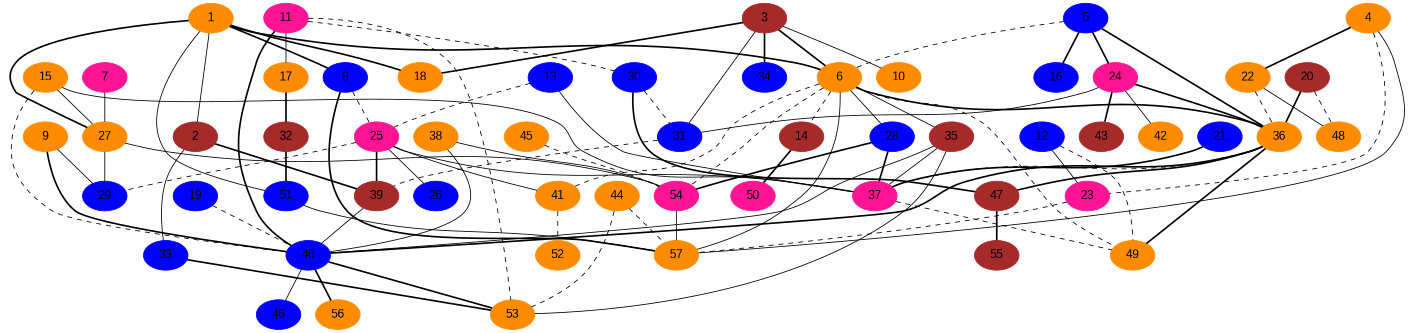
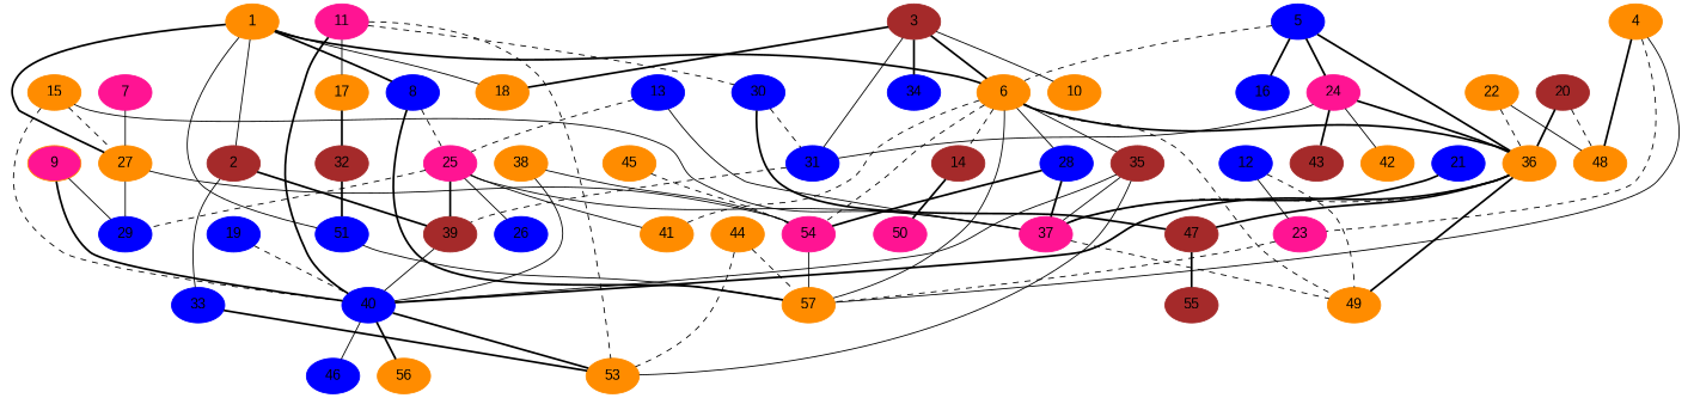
  graph {
    fontname="Liberation Sans"
    node [color=darkorange fontname="Liberation Sans" style=filled]
    edge [fontname="Liberation Sans" style=bold weight=1.0]
    2 [color=brown]
    1
    6
    8 [color=blue]
    18
    27
    51 [color=blue]
    33 [color=blue]
    39 [color=brown]
    54 [color=deeppink]
    57
    36
    14 [color=brown]
    28 [color=blue]
    35 [color=brown]
    41
    49
    25 [color=deeppink]
    29 [color=blue]
    53
    40 [color=blue]
    3 [color=brown]
    10
    31 [color=blue]
    34 [color=blue]
    23 [color=deeppink]
    4
    48
    5 [color=blue]
    16 [color=blue]
    24 [color=deeppink]
    42
    43 [color=brown]
    37 [color=deeppink]
    47 [color=brown]
    50 [color=deeppink]
-   52
    7 [color=deeppink]
    26 [color=blue]
-   9
+   9 [fillcolor=deeppink]
    46 [color=blue]
    56
    11 [color=deeppink]
    17
    30 [color=blue]
    32 [color=brown]
    12 [color=blue]
    13 [color=blue]
    15
    19 [color=blue]
    20 [color=brown]
    21 [color=blue]
    22
    55 [color=brown]
    38
    44
    45
    2 -- 33 [style=solid]
    2 -- 39
    1 -- 2 [style=solid]
    1 -- 6
    1 -- 8
-   1 -- 18
+   1 -- 18 [style=solid]
    1 -- 27
    1 -- 51 [style=solid]
    6 -- 54 [style=dashed]
    6 -- 57 [style=solid]
    6 -- 36
    6 -- 14 [style=dashed]
    6 -- 28 [style=solid]
    6 -- 35 [style=solid]
    6 -- 41 [style=dashed]
    6 -- 49 [style=dashed]
    8 -- 57
    8 -- 25 [style=dashed]
    27 -- 54 [style=solid]
    27 -- 29 [style=solid]
    51 -- 57 [style=solid]
    33 -- 53
    39 -- 40 [style=solid]
    54 -- 57 [style=solid]
    36 -- 49 [weight=2.0]
    36 -- 40
    36 -- 37 [style=dashed]
    36 -- 47
    14 -- 50
    28 -- 54
    28 -- 37
    35 -- 53 [style=solid]
    35 -- 40 [style=solid]
    35 -- 37 [style=solid]
-   41 -- 52 [style=dashed]
    25 -- 39
    25 -- 41 [style=solid]
    25 -- 29 [style=dashed]
    25 -- 37 [style=solid]
    25 -- 26 [style=solid]
    40 -- 53
    40 -- 46 [style=solid]
    40 -- 56
    3 -- 6
    3 -- 18
    3 -- 10 [style=solid]
    3 -- 31 [style=solid]
    3 -- 34
    31 -- 39 [style=dashed]
    23 -- 57 [style=dashed]
    4 -- 57 [style=solid]
    4 -- 23 [style=dashed]
-   4 -- 22
+   4 -- 48
    5 -- 6 [style=dashed]
    5 -- 36
    5 -- 16
    5 -- 24
    24 -- 36
    24 -- 31 [style=solid]
    24 -- 42 [style=solid]
    24 -- 43
    37 -- 49 [style=dashed]
    47 -- 55
    7 -- 27 [style=solid]
    9 -- 29 [style=solid]
    9 -- 40
    11 -- 53 [style=dashed]
    11 -- 40 [weight=2.0]
    11 -- 17 [style=solid]
    11 -- 30 [style=dashed]
    17 -- 32
    30 -- 31 [style=dashed]
    30 -- 47
    32 -- 51
    12 -- 49 [style=dashed]
    12 -- 23 [style=solid]
    13 -- 25 [style=dashed]
    13 -- 37 [style=solid]
-   15 -- 27 [style=solid]
+   15 -- 27 [style=dashed]
    15 -- 40 [style=dashed]
    15 -- 37 [style=solid]
    19 -- 40 [style=dashed]
    20 -- 36
    20 -- 48 [style=dashed]
    21 -- 37
    22 -- 36 [style=dashed]
    22 -- 48 [style=solid]
    38 -- 54 [style=solid]
    38 -- 40 [style=solid]
    44 -- 57 [style=dashed]
    44 -- 53 [style=dashed]
    45 -- 54 [style=dashed]
  }
